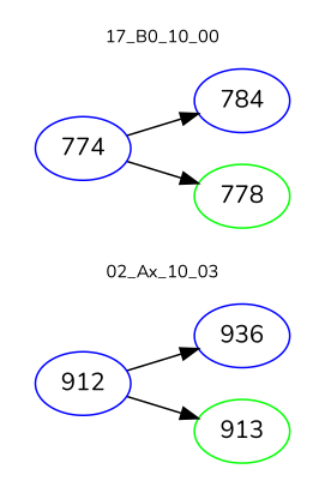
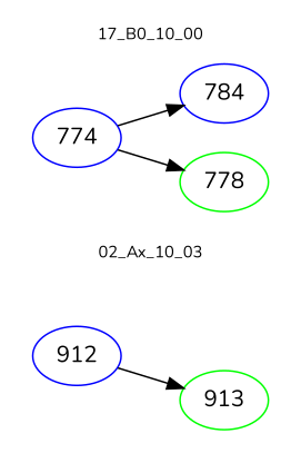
  digraph {
    fontname=Nunito
    rankdir=LR
    node [color=blue fontname=Nunito]
    edge [color=black fontname=Nunito]
    n1 [label=912]
    n2 [color=green label=913]
-   n3 [label=936]
    n4 [label=774]
    n5 [color=green label=778]
    n6 [label=784]
    subgraph cluster_1 {
      color=white
      fontsize=10
      label="02_Ax_10_03"
      n1
      n2
-     n3
    }
    subgraph cluster_2 {
      color=white
      fontsize=10
      label="17_B0_10_00"
      n4
      n5
      n6
    }
    n1 -> n2
-   n1 -> n3
    n4 -> n5
    n4 -> n6
  }
